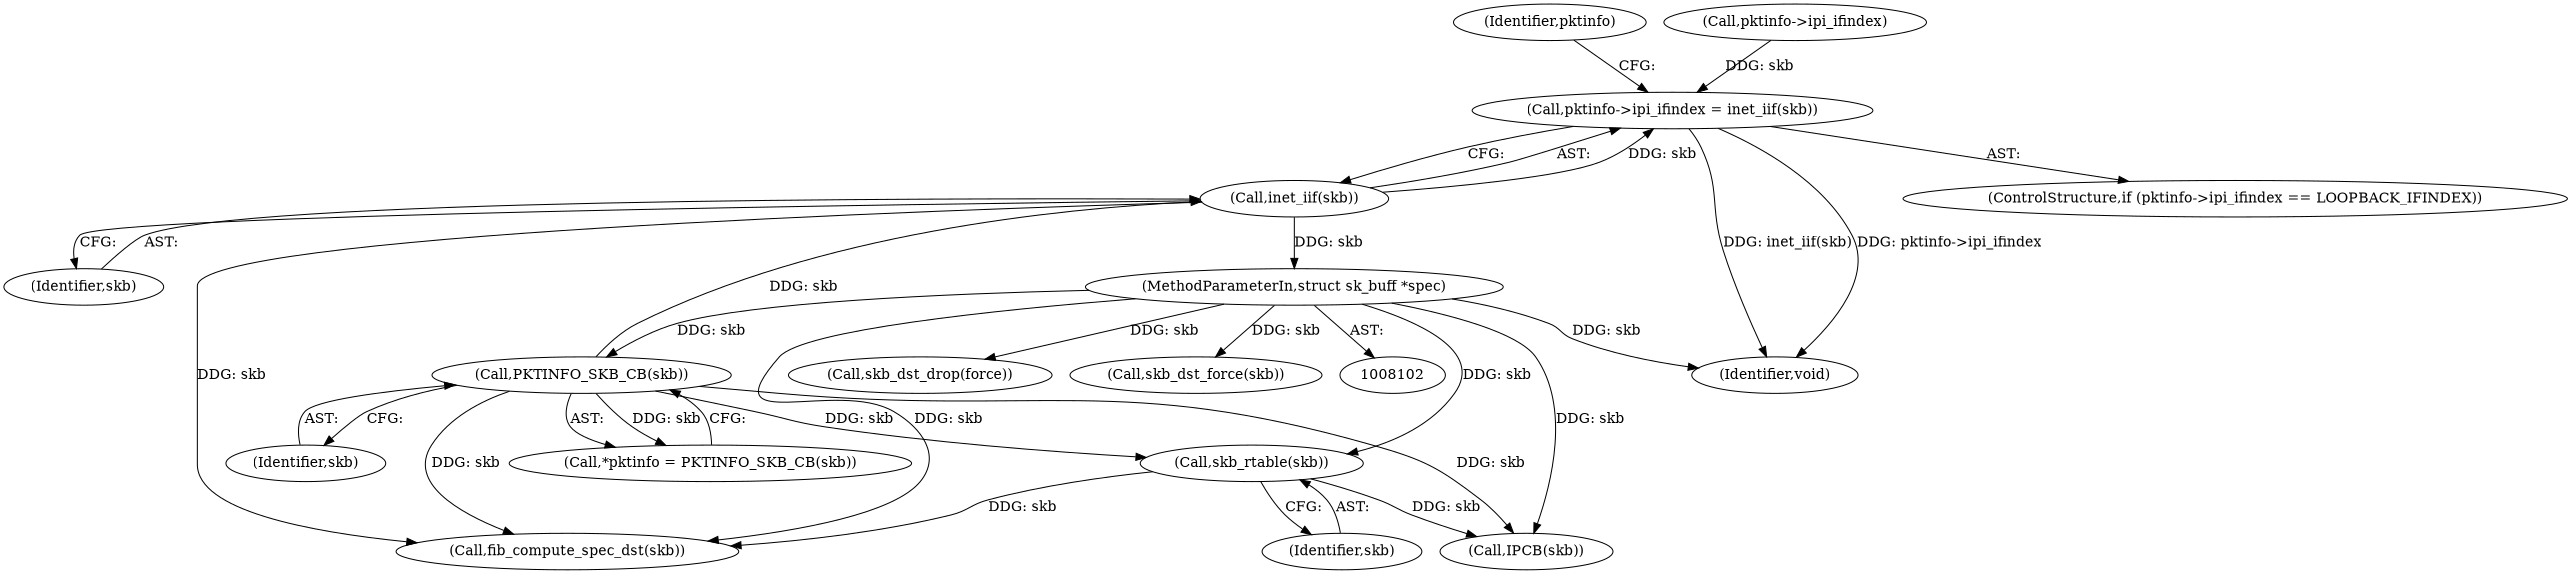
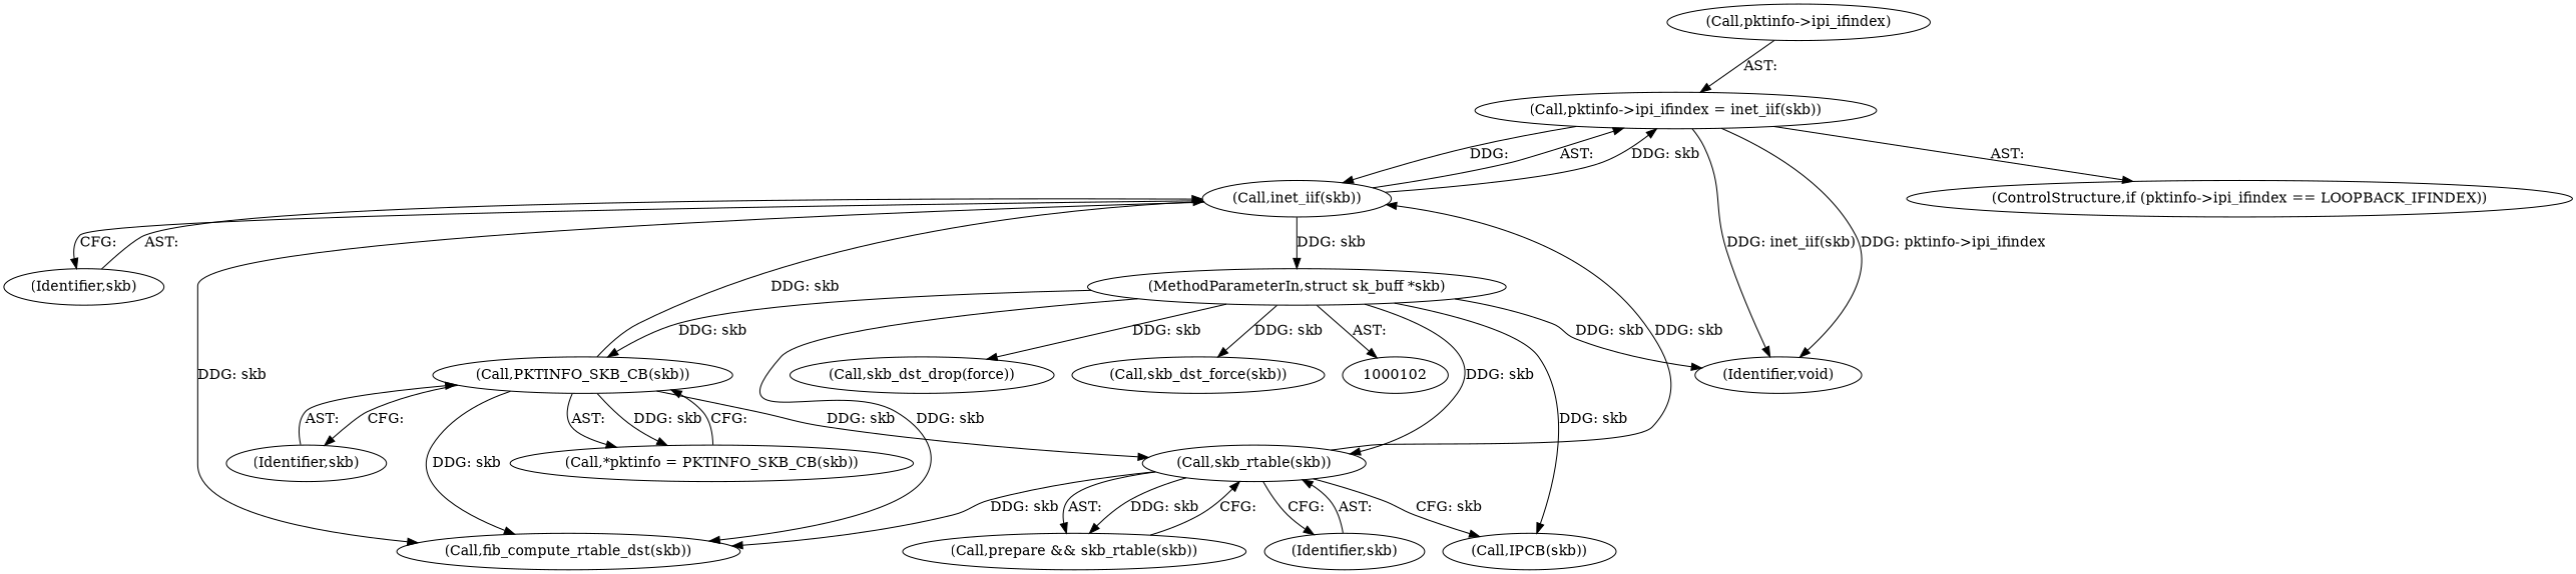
  digraph {
    n1 [label="(Call,pktinfo->ipi_ifindex = inet_iif(skb))"]
    n2 [label="(Call,inet_iif(skb))"]
    n3 [label="(Identifier,void)"]
    n4 [label="(ControlStructure,if (pktinfo->ipi_ifindex == LOOPBACK_IFINDEX))"]
-   n5 [label="(Call,fib_compute_spec_dst(skb))"]
+   n5 [label="(Call,fib_compute_rtable_dst(skb))"]
    n6 [label="(Identifier,skb)"]
-   n7 [label="(MethodParameterIn,struct sk_buff *spec)"]
+   n7 [label="(MethodParameterIn,struct sk_buff *skb)"]
    n8 [label="(Call,skb_rtable(skb))"]
    n9 [label="(Call,IPCB(skb))"]
    n10 [label="(Identifier,skb)"]
+   n11 [label="(Call,prepare && skb_rtable(skb))"]
    n12 [label="(Call,PKTINFO_SKB_CB(skb))"]
    n13 [label="(Call,*pktinfo = PKTINFO_SKB_CB(skb))"]
    n14 [label="(Identifier,skb)"]
    n15 [label="(Call,skb_dst_drop(force))"]
    n16 [label="(Call,skb_dst_force(skb))"]
-   1000102 [label=1008102]
-   n18 [label="(Identifier,pktinfo)"]
+   1000102
    n19 [label="(Call,pktinfo->ipi_ifindex)"]
-   n1 -> n2 [label="CFG: "]
+   n1 -> n2 [label="DDG: "]
    n1 -> n3 [label="DDG: inet_iif(skb)"]
    n1 -> n3 [label="DDG: pktinfo->ipi_ifindex"]
    n1 -> n4 [label="AST: "]
    n2 -> n1 [label="AST: "]
    n2 -> n1 [label="DDG: skb"]
    n2 -> n5 [label="DDG: skb"]
    n2 -> n6 [label="CFG: "]
    n2 -> n7 [label="DDG: skb"]
    n6 -> n2 [label="AST: "]
    n7 -> n3 [label="DDG: skb"]
    n7 -> n5 [label="DDG: skb"]
    n7 -> n8 [label="DDG: skb"]
    n7 -> n9 [label="DDG: skb"]
    n7 -> n12 [label="DDG: skb"]
    n7 -> n15 [label="DDG: skb"]
    n7 -> n16 [label="DDG: skb"]
    n7 -> 1000102 [label="AST: "]
+   n8 -> n2 [label="DDG: skb"]
    n8 -> n5 [label="DDG: skb"]
-   n8 -> n9 [label="DDG: skb"]
+   n8 -> n9 [label="CFG: skb"]
    n8 -> n10 [label="CFG: "]
+   n8 -> n11 [label="AST: "]
+   n8 -> n11 [label="DDG: skb"]
    n10 -> n8 [label="AST: "]
+   n11 -> n8 [label="CFG: "]
    n12 -> n2 [label="DDG: skb"]
    n12 -> n5 [label="DDG: skb"]
    n12 -> n8 [label="DDG: skb"]
-   n12 -> n9 [label="DDG: skb"]
    n12 -> n13 [label="AST: "]
    n12 -> n13 [label="DDG: skb"]
    n12 -> n14 [label="CFG: "]
    n13 -> n12 [label="CFG: "]
    n14 -> n12 [label="AST: "]
-   n18 -> n1 [label="CFG: "]
-   n19 -> n1 [label="DDG: skb"]
+   n19 -> n1 [label="AST: "]
  }
